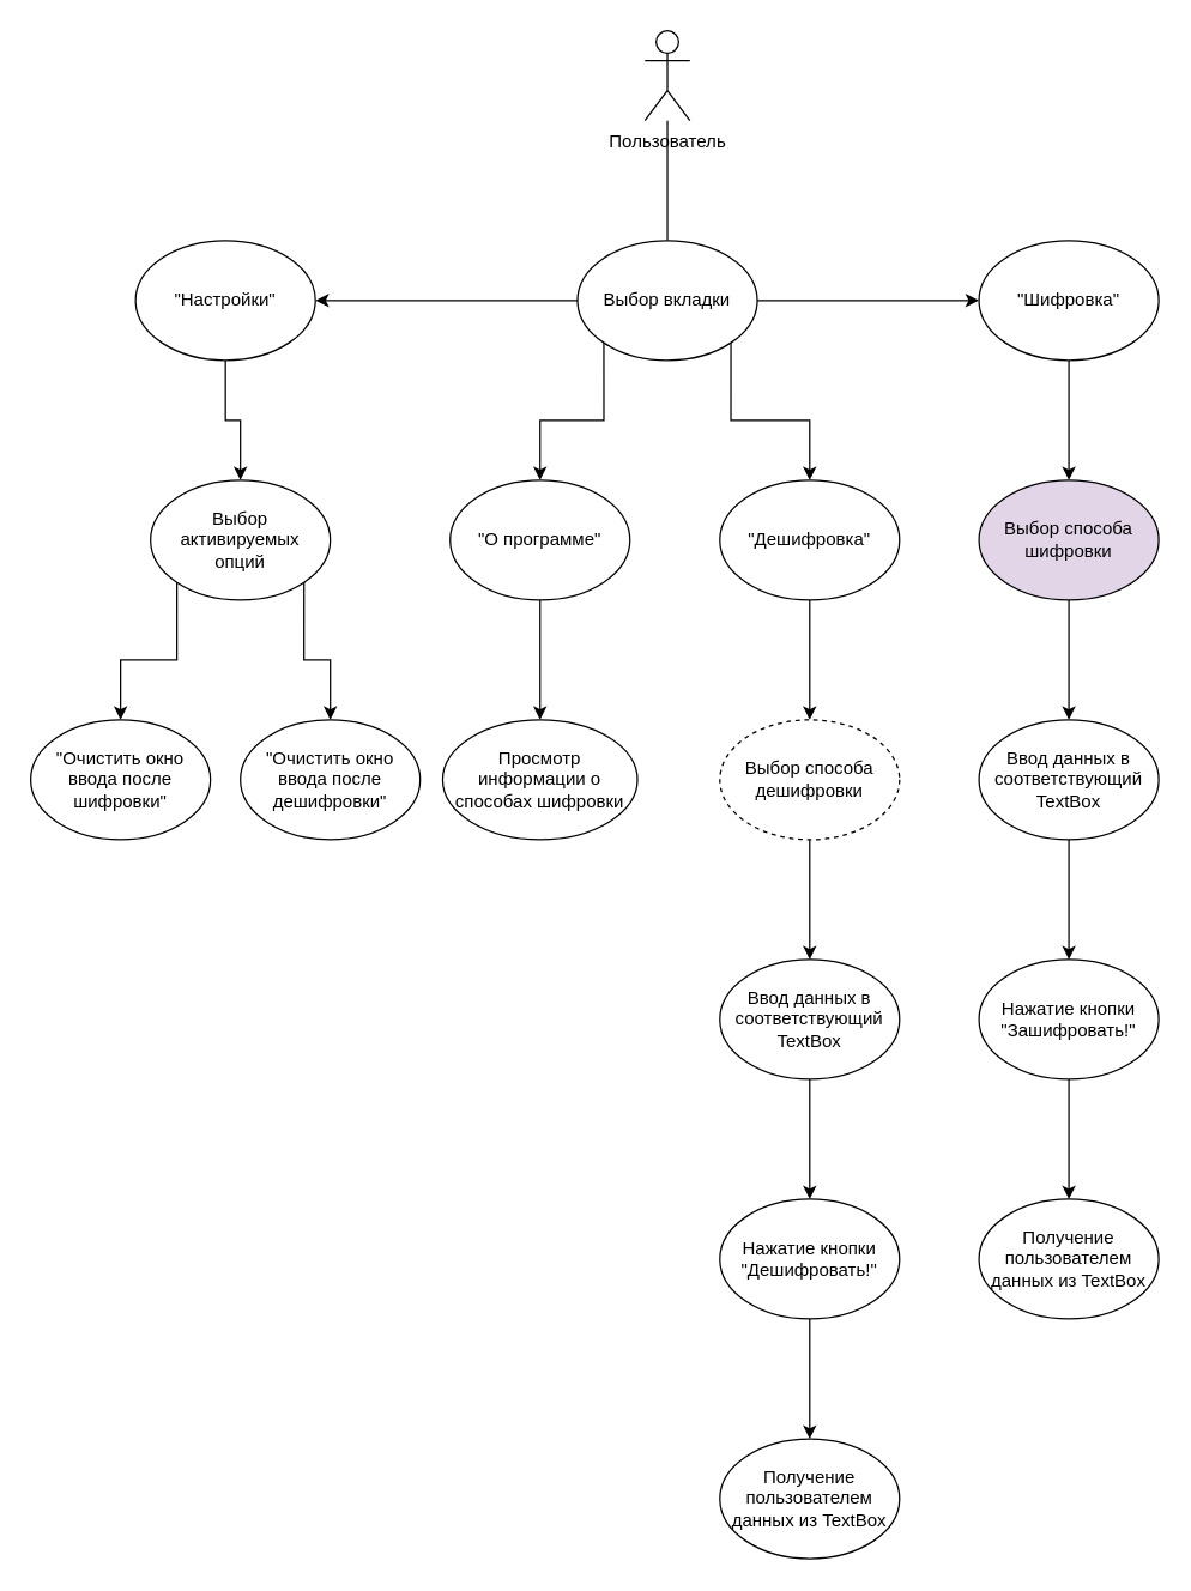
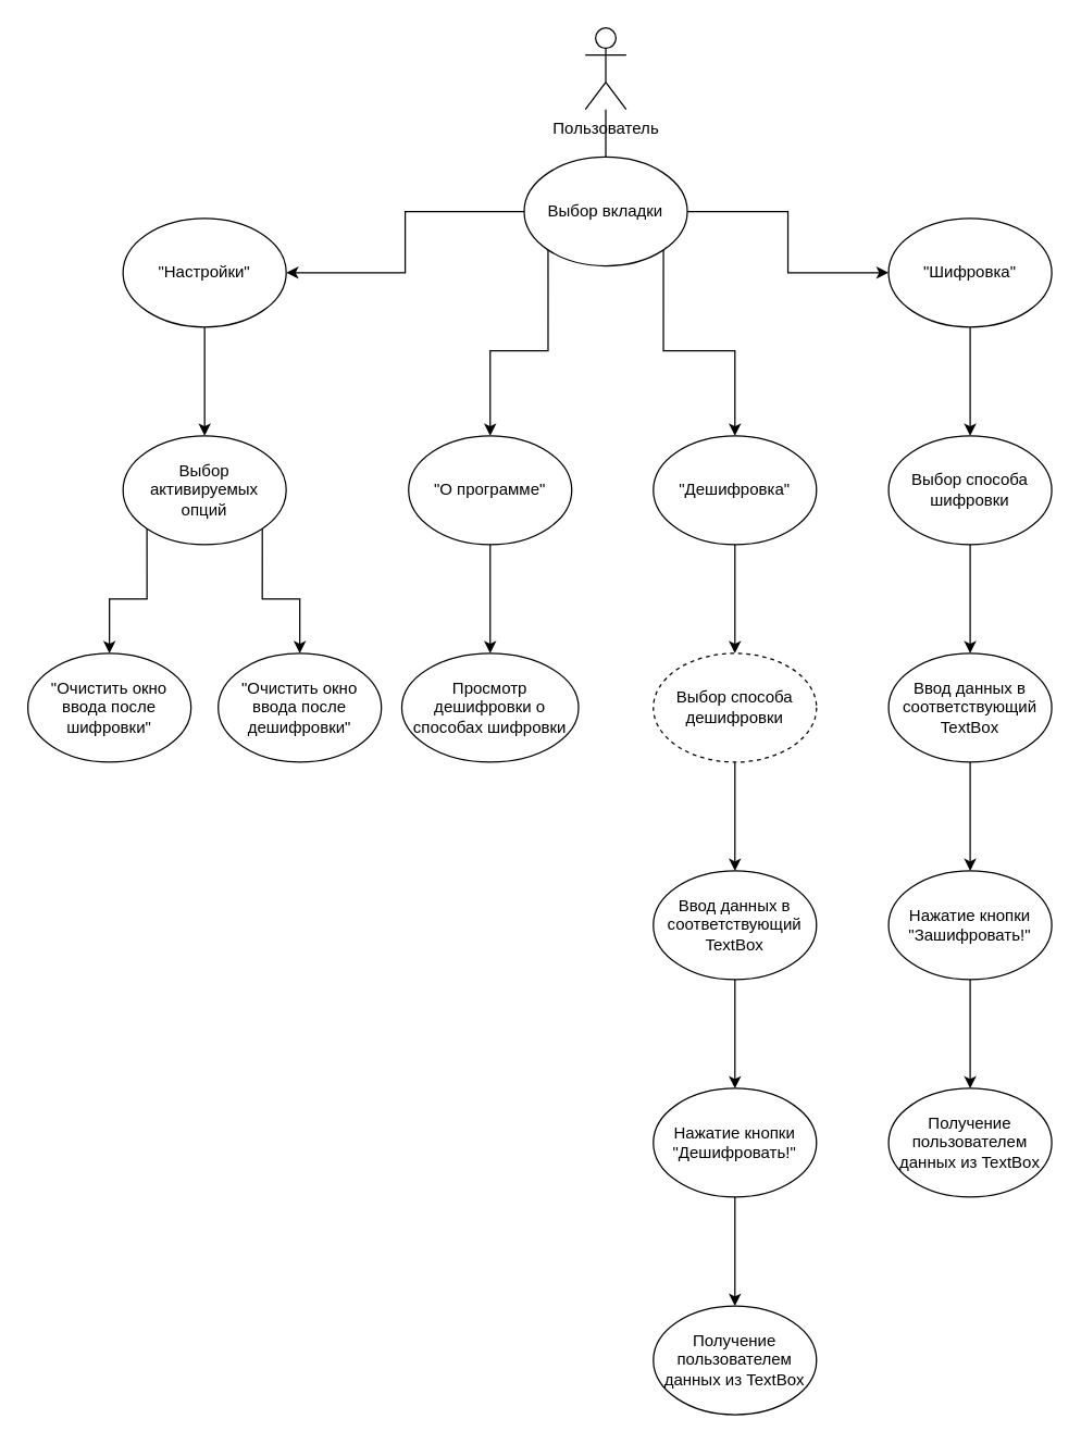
  <mxCell id="0" />
  <mxCell id="1" parent="0" />
  <mxCell id="2" style="edgeStyle=orthogonalEdgeStyle;rounded=0;orthogonalLoop=1;jettySize=auto;html=1;entryX=0.5;entryY=0;entryDx=0;entryDy=0;endArrow=none;" edge="1" parent="1" source="3" target="8"><mxGeometry relative="1" as="geometry" /></mxCell>
  <mxCell id="3" value="Пользователь" style="shape=umlActor;verticalLabelPosition=bottom;verticalAlign=top;html=1;outlineConnect=0;" vertex="1" parent="1"><mxGeometry x="430" y="20" width="30" height="60" as="geometry" /></mxCell>
  <mxCell id="4" style="edgeStyle=orthogonalEdgeStyle;rounded=0;orthogonalLoop=1;jettySize=auto;html=1;entryX=0;entryY=0.5;entryDx=0;entryDy=0;" edge="1" parent="1" source="8" target="21"><mxGeometry relative="1" as="geometry" /></mxCell>
  <mxCell id="5" style="edgeStyle=orthogonalEdgeStyle;rounded=0;orthogonalLoop=1;jettySize=auto;html=1;exitX=1;exitY=1;exitDx=0;exitDy=0;entryX=0.5;entryY=0;entryDx=0;entryDy=0;" edge="1" parent="1" source="8" target="10"><mxGeometry relative="1" as="geometry" /></mxCell>
  <mxCell id="6" style="edgeStyle=orthogonalEdgeStyle;rounded=0;orthogonalLoop=1;jettySize=auto;html=1;exitX=0;exitY=1;exitDx=0;exitDy=0;entryX=0.5;entryY=0;entryDx=0;entryDy=0;" edge="1" parent="1" source="8" target="19"><mxGeometry relative="1" as="geometry" /></mxCell>
  <mxCell id="7" style="edgeStyle=orthogonalEdgeStyle;rounded=0;orthogonalLoop=1;jettySize=auto;html=1;entryX=1;entryY=0.5;entryDx=0;entryDy=0;" edge="1" parent="1" source="8" target="31"><mxGeometry relative="1" as="geometry" /></mxCell>
- <mxCell id="8" value="Выбор вкладки" style="ellipse;whiteSpace=wrap;html=1;" vertex="1" parent="1"><mxGeometry x="385" y="160" width="120" height="80" as="geometry" /></mxCell>
+ <mxCell id="8" value="Выбор вкладки" style="ellipse;whiteSpace=wrap;html=1;" vertex="1" parent="1"><mxGeometry x="385" y="115" width="120" height="80" as="geometry" /></mxCell>
  <mxCell id="9" style="edgeStyle=orthogonalEdgeStyle;rounded=0;orthogonalLoop=1;jettySize=auto;html=1;entryX=0.5;entryY=0;entryDx=0;entryDy=0;" edge="1" parent="1" source="10" target="12"><mxGeometry relative="1" as="geometry" /></mxCell>
  <mxCell id="10" value="&quot;Дешифровка&quot;" style="ellipse;whiteSpace=wrap;html=1;" vertex="1" parent="1"><mxGeometry x="480" y="320" width="120" height="80" as="geometry" /></mxCell>
  <mxCell id="11" style="edgeStyle=orthogonalEdgeStyle;rounded=0;orthogonalLoop=1;jettySize=auto;html=1;entryX=0.5;entryY=0;entryDx=0;entryDy=0;" edge="1" parent="1" source="12" target="14"><mxGeometry relative="1" as="geometry" /></mxCell>
  <mxCell id="12" value="Выбор способа дешифровки" style="ellipse;whiteSpace=wrap;html=1;dashed=1;" vertex="1" parent="1"><mxGeometry x="480" y="480" width="120" height="80" as="geometry" /></mxCell>
  <mxCell id="13" style="edgeStyle=orthogonalEdgeStyle;rounded=0;orthogonalLoop=1;jettySize=auto;html=1;entryX=0.5;entryY=0;entryDx=0;entryDy=0;" edge="1" parent="1" source="14" target="16"><mxGeometry relative="1" as="geometry" /></mxCell>
  <mxCell id="14" value="Ввод данных в соответствующий TextBox" style="ellipse;whiteSpace=wrap;html=1;" vertex="1" parent="1"><mxGeometry x="480" y="640" width="120" height="80" as="geometry" /></mxCell>
  <mxCell id="15" style="edgeStyle=orthogonalEdgeStyle;rounded=0;orthogonalLoop=1;jettySize=auto;html=1;entryX=0.5;entryY=0;entryDx=0;entryDy=0;" edge="1" parent="1" source="16" target="17"><mxGeometry relative="1" as="geometry" /></mxCell>
  <mxCell id="16" value="Нажатие кнопки &quot;Дешифровать!&quot;" style="ellipse;whiteSpace=wrap;html=1;" vertex="1" parent="1"><mxGeometry x="480" y="800" width="120" height="80" as="geometry" /></mxCell>
  <mxCell id="17" value="Получение пользователем данных из TextBox" style="ellipse;whiteSpace=wrap;html=1;" vertex="1" parent="1"><mxGeometry x="480" y="960" width="120" height="80" as="geometry" /></mxCell>
  <mxCell id="18" style="edgeStyle=orthogonalEdgeStyle;rounded=0;orthogonalLoop=1;jettySize=auto;html=1;entryX=0.5;entryY=0;entryDx=0;entryDy=0;" edge="1" parent="1" source="19" target="22"><mxGeometry relative="1" as="geometry" /></mxCell>
  <mxCell id="19" value="&quot;О программе&quot;" style="ellipse;whiteSpace=wrap;html=1;" vertex="1" parent="1"><mxGeometry y="320" width="120" height="80" as="geometry" x="300" /></mxCell>
  <mxCell id="20" style="edgeStyle=orthogonalEdgeStyle;rounded=0;orthogonalLoop=1;jettySize=auto;html=1;entryX=0.5;entryY=0;entryDx=0;entryDy=0;" edge="1" parent="1" source="21" target="24"><mxGeometry relative="1" as="geometry" /></mxCell>
  <mxCell id="21" value="&quot;Шифровка&quot;" style="ellipse;whiteSpace=wrap;html=1;" vertex="1" parent="1"><mxGeometry x="653" y="160" width="120" height="80" as="geometry" /></mxCell>
- <mxCell id="22" value="Просмотр информации о способах шифровки" style="ellipse;whiteSpace=wrap;html=1;" vertex="1" parent="1"><mxGeometry x="295" y="480" width="130" height="80" as="geometry" /></mxCell>
+ <mxCell id="22" value="Просмотр дешифровки о способах шифровки" style="ellipse;whiteSpace=wrap;html=1;" vertex="1" parent="1"><mxGeometry x="295" y="480" width="130" height="80" as="geometry" /></mxCell>
  <mxCell id="23" style="edgeStyle=orthogonalEdgeStyle;rounded=0;orthogonalLoop=1;jettySize=auto;html=1;entryX=0.5;entryY=0;entryDx=0;entryDy=0;" edge="1" parent="1" source="24" target="26"><mxGeometry relative="1" as="geometry" /></mxCell>
- <mxCell id="24" value="Выбор способа шифровки" style="ellipse;whiteSpace=wrap;html=1;fillColor=#e1d5e7;" vertex="1" parent="1"><mxGeometry x="653" y="320" width="120" height="80" as="geometry" /></mxCell>
+ <mxCell id="24" value="Выбор способа шифровки" style="ellipse;whiteSpace=wrap;html=1;" vertex="1" parent="1"><mxGeometry x="653" y="320" width="120" height="80" as="geometry" /></mxCell>
  <mxCell id="25" style="edgeStyle=orthogonalEdgeStyle;rounded=0;orthogonalLoop=1;jettySize=auto;html=1;entryX=0.5;entryY=0;entryDx=0;entryDy=0;" edge="1" parent="1" source="26" target="28"><mxGeometry relative="1" as="geometry" /></mxCell>
  <mxCell id="26" value="Ввод данных в соответствующий TextBox" style="ellipse;whiteSpace=wrap;html=1;" vertex="1" parent="1"><mxGeometry x="653" y="480" width="120" height="80" as="geometry" /></mxCell>
  <mxCell id="27" style="edgeStyle=orthogonalEdgeStyle;rounded=0;orthogonalLoop=1;jettySize=auto;html=1;entryX=0.5;entryY=0;entryDx=0;entryDy=0;" edge="1" parent="1" source="28" target="29"><mxGeometry relative="1" as="geometry" /></mxCell>
  <mxCell id="28" value="Нажатие кнопки &quot;Зашифровать!&quot;" style="ellipse;whiteSpace=wrap;html=1;" vertex="1" parent="1"><mxGeometry x="653" y="640" width="120" height="80" as="geometry" /></mxCell>
  <mxCell id="29" value="Получение пользователем данных из TextBox" style="ellipse;whiteSpace=wrap;html=1;" vertex="1" parent="1"><mxGeometry x="653" y="800" width="120" height="80" as="geometry" /></mxCell>
  <mxCell id="30" style="edgeStyle=orthogonalEdgeStyle;rounded=0;orthogonalLoop=1;jettySize=auto;html=1;entryX=0.5;entryY=0;entryDx=0;entryDy=0;" edge="1" parent="1" source="31" target="34"><mxGeometry relative="1" as="geometry" /></mxCell>
  <mxCell id="31" value="&quot;Настройки&quot;" style="ellipse;whiteSpace=wrap;html=1;" vertex="1" parent="1"><mxGeometry x="90" y="160" width="120" height="80" as="geometry" /></mxCell>
  <mxCell id="32" style="edgeStyle=orthogonalEdgeStyle;rounded=0;orthogonalLoop=1;jettySize=auto;html=1;exitX=0;exitY=1;exitDx=0;exitDy=0;entryX=0.5;entryY=0;entryDx=0;entryDy=0;" edge="1" parent="1" source="34" target="35"><mxGeometry relative="1" as="geometry" /></mxCell>
  <mxCell id="33" style="edgeStyle=orthogonalEdgeStyle;rounded=0;orthogonalLoop=1;jettySize=auto;html=1;exitX=1;exitY=1;exitDx=0;exitDy=0;entryX=0.5;entryY=0;entryDx=0;entryDy=0;" edge="1" parent="1" source="34" target="36"><mxGeometry relative="1" as="geometry" /></mxCell>
- <mxCell id="34" value="Выбор активируемых&lt;br&gt;опций" style="ellipse;whiteSpace=wrap;html=1;" vertex="1" parent="1"><mxGeometry x="100" y="320" width="120" height="80" as="geometry" /></mxCell>
+ <mxCell id="34" value="Выбор активируемых&lt;br&gt;опций" style="ellipse;whiteSpace=wrap;html=1;" vertex="1" parent="1"><mxGeometry x="90" y="320" width="120" height="80" as="geometry" /></mxCell>
  <mxCell id="35" value="&quot;Очистить окно ввода после шифровки&quot;" style="ellipse;whiteSpace=wrap;html=1;" vertex="1" parent="1"><mxGeometry x="20" y="480" width="120" height="80" as="geometry" /></mxCell>
  <mxCell id="36" value="&quot;Очистить окно ввода после дешифровки&quot;" style="ellipse;whiteSpace=wrap;html=1;" vertex="1" parent="1"><mxGeometry x="160" y="480" width="120" height="80" as="geometry" /></mxCell>
